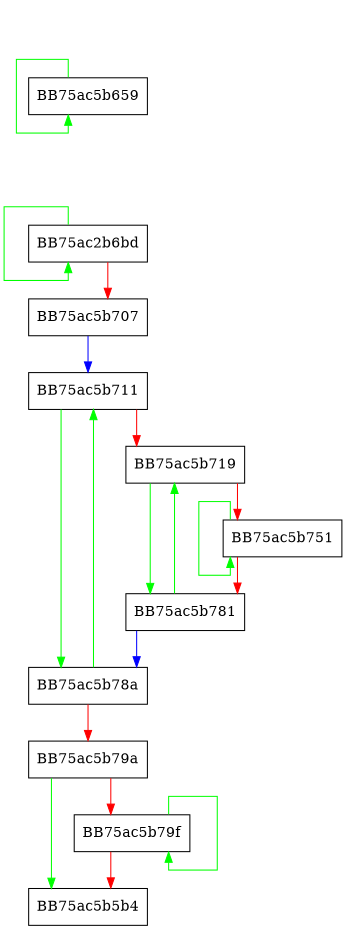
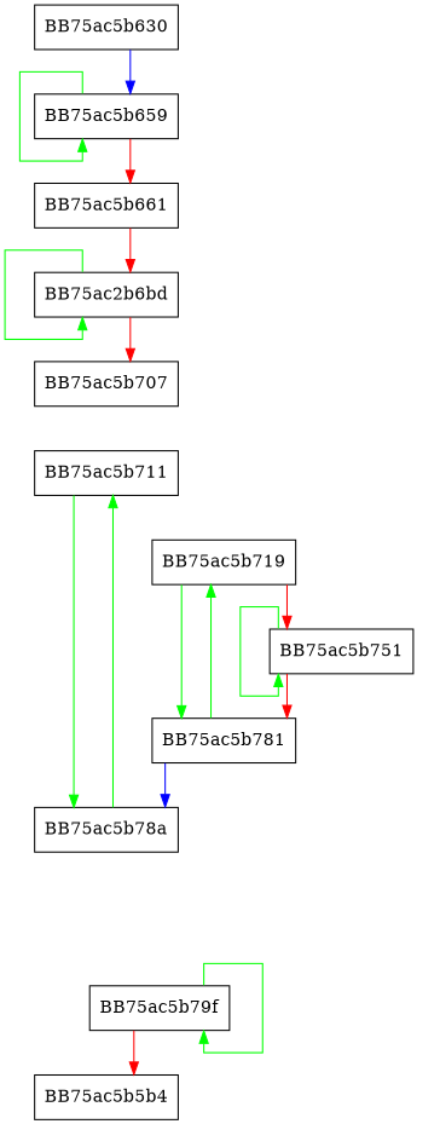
  digraph {
    splines=ortho
    node [shape=box]
    edge [color=green]
+   BB75ac5b630
    BB75ac5b659
+   BB75ac5b661
    n4 [label=BB75ac2b6bd]
    BB75ac5b707
    BB75ac5b711
    BB75ac5b78a
    BB75ac5b719
-   BB75ac5b79a
    BB75ac5b781
    BB75ac5b751
    n12 [label=BB75ac5b5b4]
    BB75ac5b79f
+   BB75ac5b630 -> BB75ac5b659 [color=blue]
    BB75ac5b659 -> BB75ac5b659
+   BB75ac5b659 -> BB75ac5b661 [color=red]
+   BB75ac5b661 -> n4 [color=red]
    n4 -> n4
    n4 -> BB75ac5b707 [color=red]
-   BB75ac5b707 -> BB75ac5b711 [color=blue]
    BB75ac5b711 -> BB75ac5b78a
-   BB75ac5b711 -> BB75ac5b719 [color=red]
    BB75ac5b78a -> BB75ac5b711
-   BB75ac5b78a -> BB75ac5b79a [color=red]
    BB75ac5b719 -> BB75ac5b781
    BB75ac5b719 -> BB75ac5b751 [color=red]
-   BB75ac5b79a -> n12
-   BB75ac5b79a -> BB75ac5b79f [color=red]
    BB75ac5b781 -> BB75ac5b78a [color=blue]
    BB75ac5b781 -> BB75ac5b719
    BB75ac5b751 -> BB75ac5b781 [color=red]
    BB75ac5b751 -> BB75ac5b751
    BB75ac5b79f -> n12 [color=red]
    BB75ac5b79f -> BB75ac5b79f
  }
